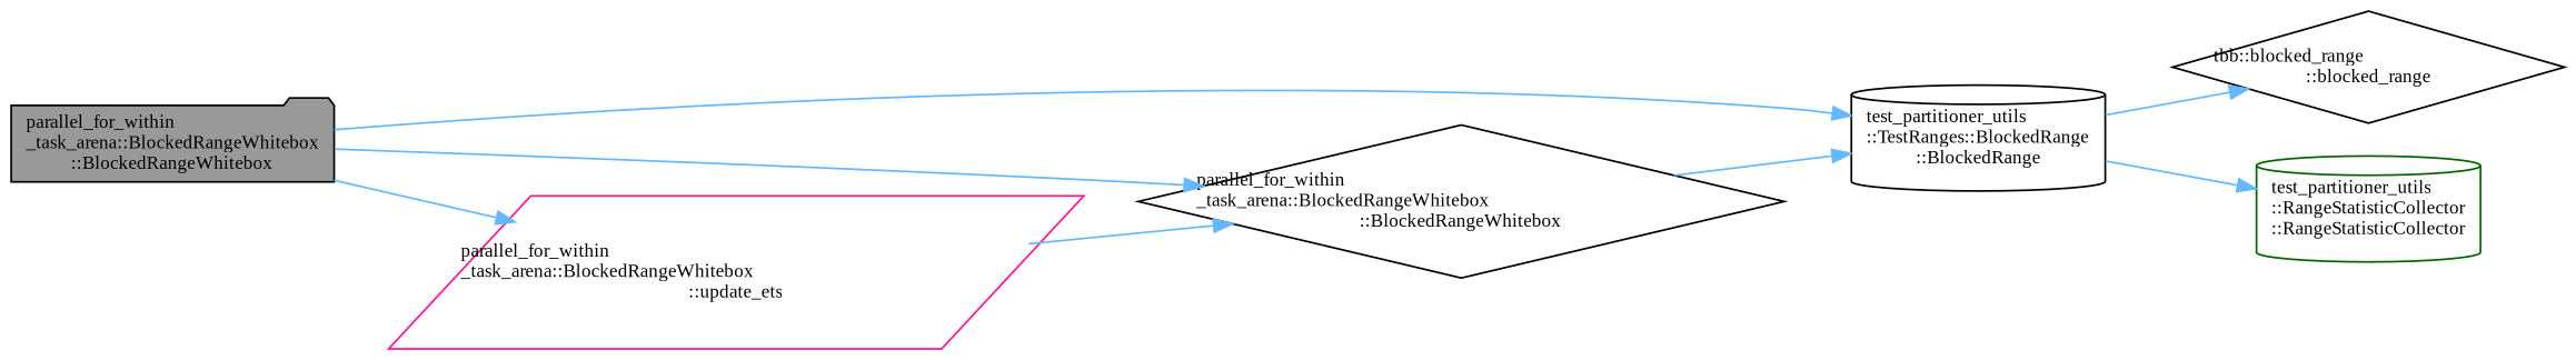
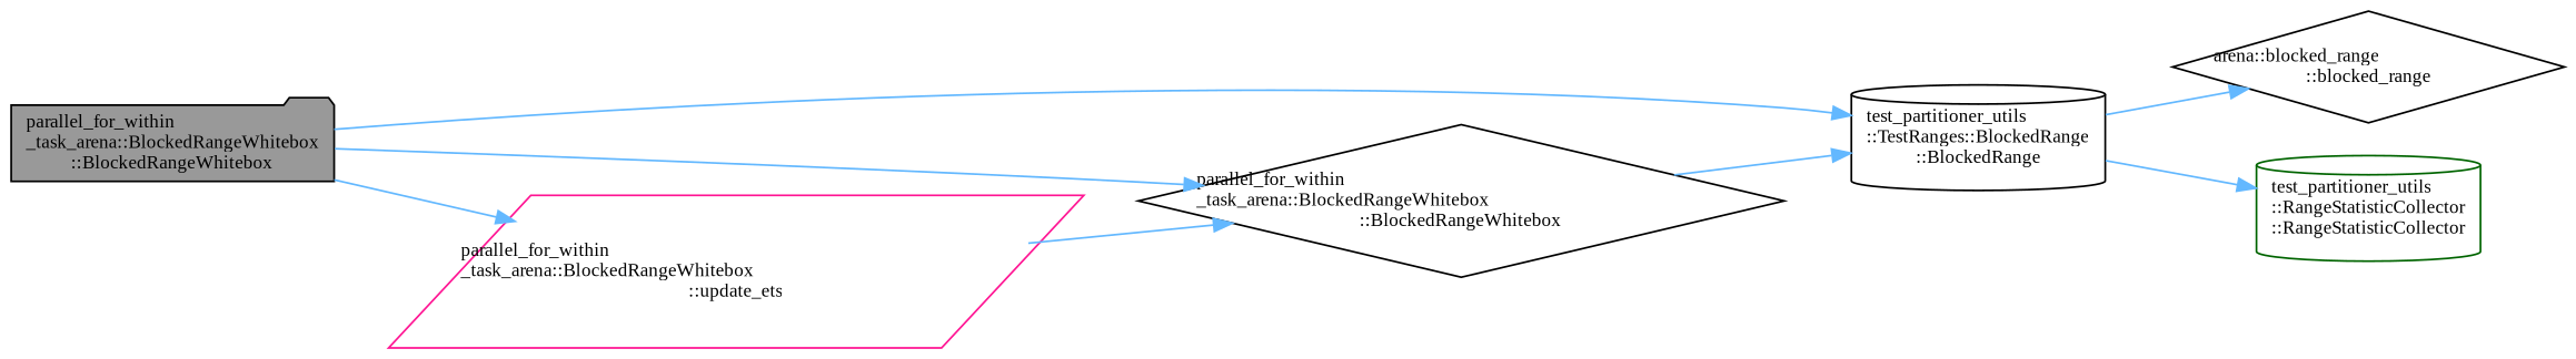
  digraph {
    rankdir=LR
    fontname="Liberation Serif"
    node [color=black fillcolor=white fontname="Liberation Serif" fontsize=10 shape=cylinder style=filled]
    edge [color=steelblue1 fontname="Liberation Serif" fontsize=10 labelfontname=Helvetica labelfontsize=10 style=solid]
    n1 [fillcolor=grey60 fontcolor=black height=0.2 label="parallel_for_within\l_task_arena::BlockedRangeWhitebox\l::BlockedRangeWhitebox" shape=folder width=0.4]
    n2 [height=0.2 label="test_partitioner_utils\l::TestRanges::BlockedRange\l::BlockedRange" width=0.4]
    n3 [height=0.2 label="parallel_for_within\l_task_arena::BlockedRangeWhitebox\l::BlockedRangeWhitebox" shape=diamond width=0.4]
    n4 [color=deeppink height=0.2 label="parallel_for_within\l_task_arena::BlockedRangeWhitebox\l::update_ets" shape=parallelogram width=0.4]
-   n5 [height=0.2 label="tbb::blocked_range\l::blocked_range" shape=diamond width=0.4]
+   n5 [height=0.2 label="arena::blocked_range\l::blocked_range" shape=diamond width=0.4]
    n6 [color=darkgreen height=0.2 label="test_partitioner_utils\l::RangeStatisticCollector\l::RangeStatisticCollector" width=0.4]
    n1 -> n2
    n1 -> n3
    n1 -> n4
    n2 -> n5
    n2 -> n6
    n3 -> n2
    n4 -> n3
  }
